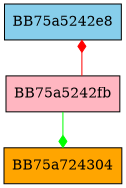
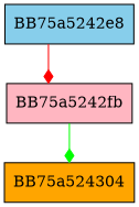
  digraph {
    splines=ortho
    node [shape=box style=filled]
    edge [arrowhead=diamond]
    BB75a5242e8 [fillcolor=skyblue]
    BB75a5242fb [fillcolor=lightpink]
-   BB75a524304 [fillcolor=orange label=BB75a724304]
-   BB75a5242fb -> BB75a5242e8 [color=red]
+   BB75a524304 [fillcolor=orange]
+   BB75a5242e8 -> BB75a5242fb [color=red]
    BB75a5242fb -> BB75a524304 [color=green]
  }
